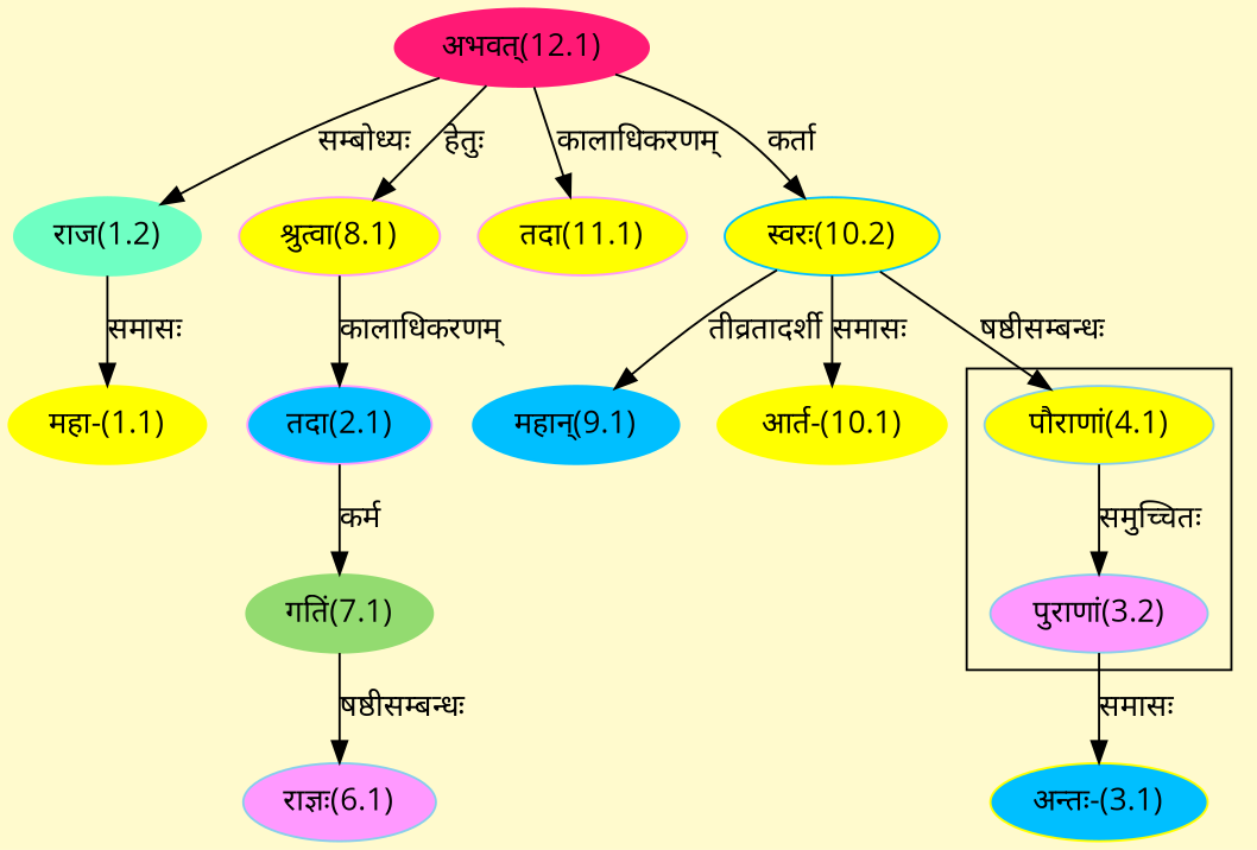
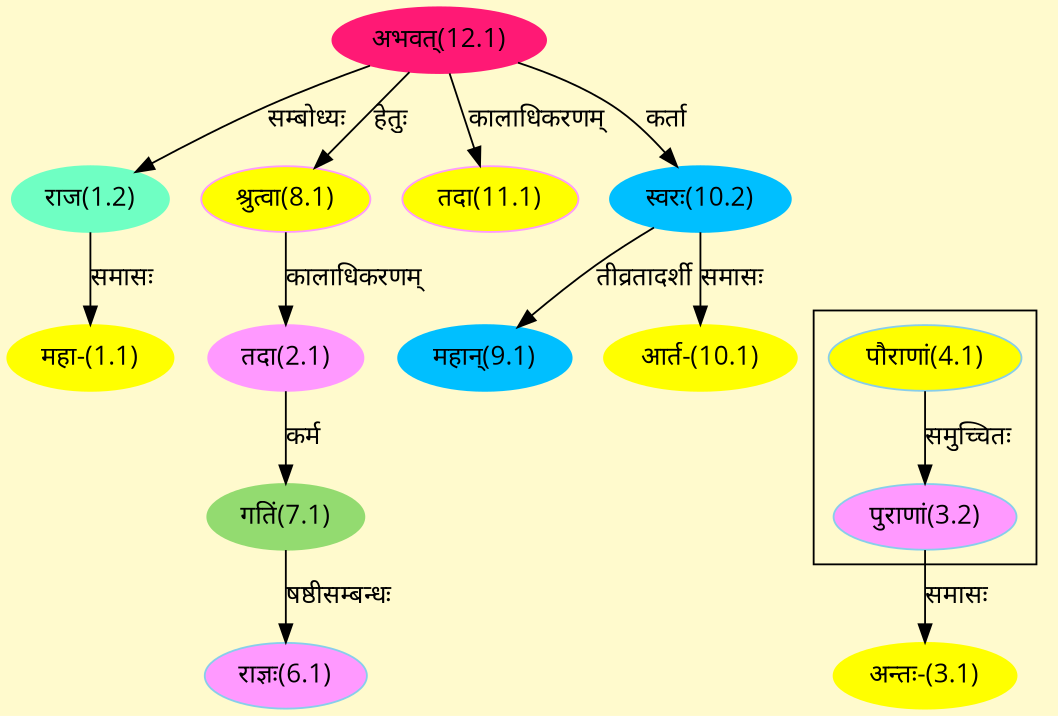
  digraph {
    bgcolor=lemonchiffon1
    compound=true
    fontname="Open Sans"
    rankdir=BT
    node [color="#87CEEB" fontname="Open Sans" style=filled]
    edge [dir=back fontname="Open Sans"]
    n1 [fillcolor="#FF99FF" label="पुराणां(3.2)"]
    n2 [fillcolor="#FFFF00" label="पौराणां(4.1)"]
-   n3 [color="#00BFFF" label="स्वरः(10.2)" fillcolor="#FFFF00"]
+   n3 [color="#00BFFF" label="स्वरः(10.2)"]
    n4 [color="#FF1975" label="अभवत्(12.1)"]
    n5 [color="#FFFF00" label="महा-(1.1)"]
    n6 [color="#6FFFC3" label="राज(1.2)"]
-   n7 [color="#FF99FF" label="तदा(2.1)" fillcolor="#00BFFF"]
+   n7 [color="#FF99FF" label="तदा(2.1)"]
    n8 [color="#FF99FF" fillcolor="#FFFF00" label="श्रुत्वा(8.1)"]
-   n9 [color="#FFFF00" label="अन्तः-(3.1)" fillcolor="#00BFFF"]
+   n9 [color="#FFFF00" label="अन्तः-(3.1)"]
    n10 [fillcolor="#FF99FF" label="राज्ञः(6.1)"]
    n11 [color="#93DB70" label="गतिं(7.1)"]
    n12 [color="#00BFFF" label="महान्(9.1)"]
    n13 [color="#FFFF00" label="आर्त-(10.1)"]
    n14 [color="#FF99FF" fillcolor="#FFFF00" label="तदा(11.1)"]
    subgraph cluster_1 {
      n1
      n2
    }
    n1 -> n2 [label="समुच्चितः"]
-   n2 -> n3 [label="षष्ठीसम्बन्धः"]
    n3 -> n4 [label="कर्ता"]
    n5 -> n6 [label="समासः"]
    n6 -> n4 [label="सम्बोध्यः"]
    n7 -> n8 [label="कालाधिकरणम्"]
    n8 -> n4 [label="हेतुः"]
    n9 -> n1 [label="समासः"]
    n10 -> n11 [label="षष्ठीसम्बन्धः"]
    n11 -> n7 [label="कर्म"]
    n12 -> n3 [label="तीव्रतादर्शी"]
    n13 -> n3 [label="समासः"]
    n14 -> n4 [label="कालाधिकरणम्"]
  }
